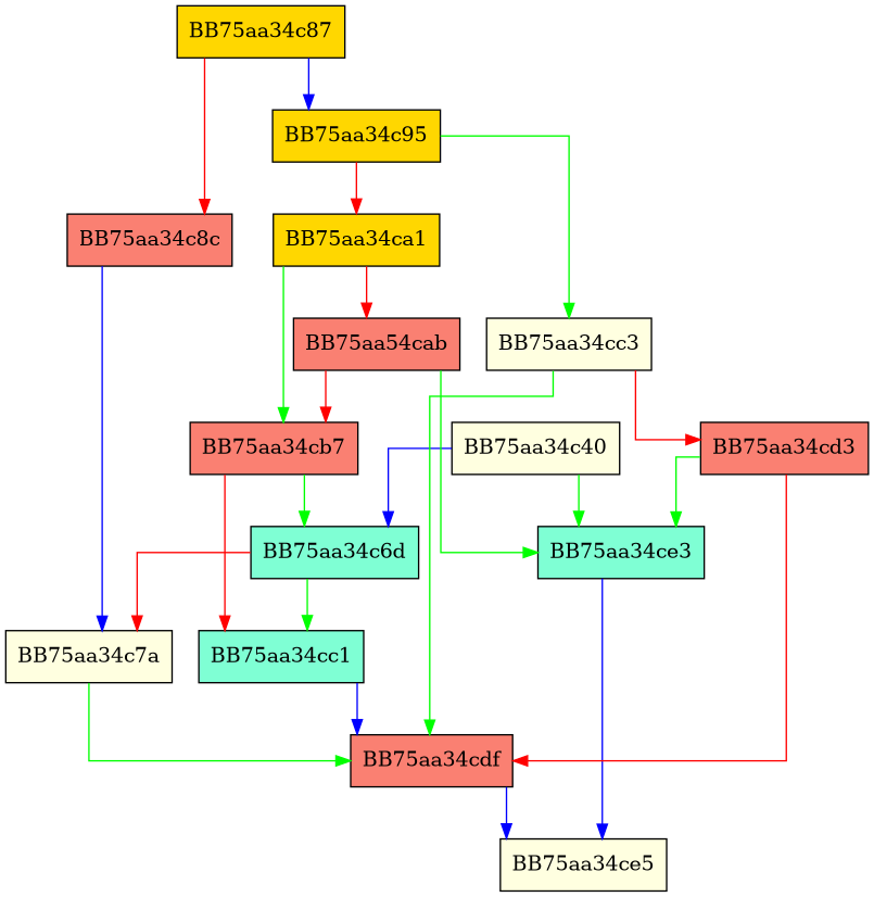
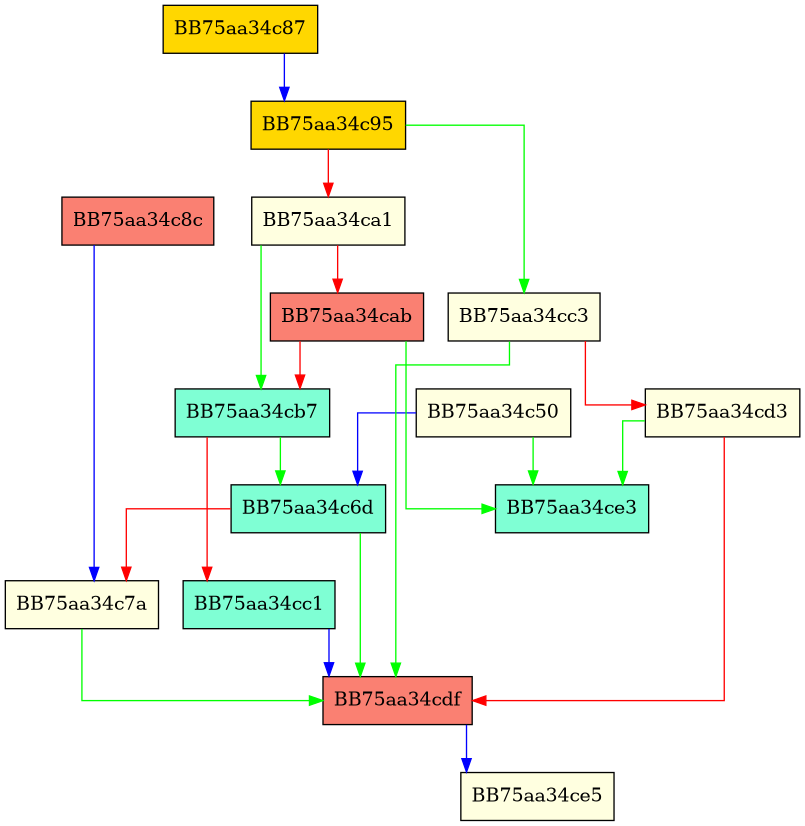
  digraph {
    splines=ortho
    node [fillcolor=salmon shape=box style=filled]
    edge [color=green]
-   BB75aa34c50 [fillcolor=lightyellow label=BB75aa34c40]
+   BB75aa34c50 [fillcolor=lightyellow]
    BB75aa34ce3 [fillcolor=aquamarine]
    BB75aa34c6d [fillcolor=aquamarine]
    BB75aa34ce5 [fillcolor=lightyellow]
    BB75aa34cdf
    BB75aa34c7a [fillcolor=lightyellow]
    BB75aa34c8c
    BB75aa34c87 [fillcolor=gold]
    BB75aa34c95 [fillcolor=gold]
    BB75aa34cc3 [fillcolor=lightyellow]
-   BB75aa34ca1 [fillcolor=gold]
-   BB75aa34cd3
-   BB75aa34cb7
-   BB75aa34cab [label=BB75aa54cab]
+   BB75aa34ca1 [fillcolor=lightyellow]
+   BB75aa34cd3 [fillcolor=lightyellow]
+   BB75aa34cb7 [fillcolor=aquamarine]
+   BB75aa34cab
    BB75aa34cc1 [fillcolor=aquamarine]
    BB75aa34c50 -> BB75aa34ce3
    BB75aa34c50 -> BB75aa34c6d [color=blue]
-   BB75aa34ce3 -> BB75aa34ce5 [color=blue]
-   BB75aa34c6d -> BB75aa34cc1
+   BB75aa34c6d -> BB75aa34cdf
    BB75aa34c6d -> BB75aa34c7a [color=red]
    BB75aa34cdf -> BB75aa34ce5 [color=blue]
    BB75aa34c7a -> BB75aa34cdf
    BB75aa34c8c -> BB75aa34c7a [color=blue]
-   BB75aa34c87 -> BB75aa34c8c [color=red]
    BB75aa34c87 -> BB75aa34c95 [color=blue]
    BB75aa34c95 -> BB75aa34cc3
    BB75aa34c95 -> BB75aa34ca1 [color=red]
    BB75aa34cc3 -> BB75aa34cdf
    BB75aa34cc3 -> BB75aa34cd3 [color=red]
    BB75aa34ca1 -> BB75aa34cb7
    BB75aa34ca1 -> BB75aa34cab [color=red]
    BB75aa34cd3 -> BB75aa34ce3
    BB75aa34cd3 -> BB75aa34cdf [color=red]
    BB75aa34cb7 -> BB75aa34c6d
    BB75aa34cb7 -> BB75aa34cc1 [color=red]
    BB75aa34cab -> BB75aa34ce3
    BB75aa34cab -> BB75aa34cb7 [color=red]
    BB75aa34cc1 -> BB75aa34cdf [color=blue]
  }
